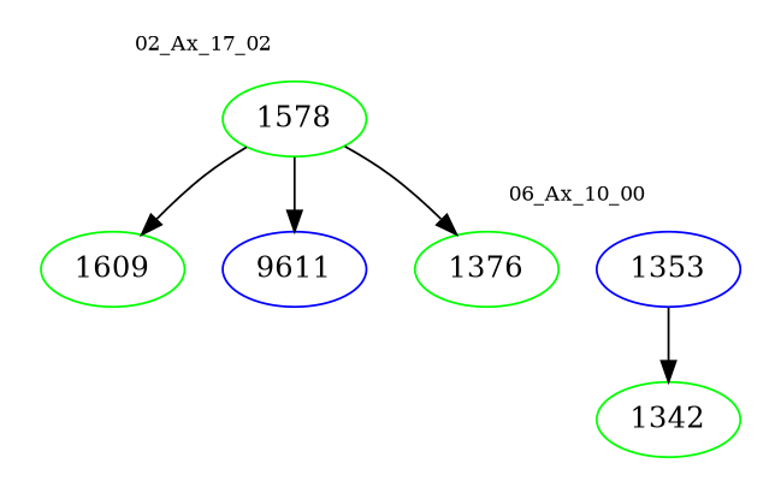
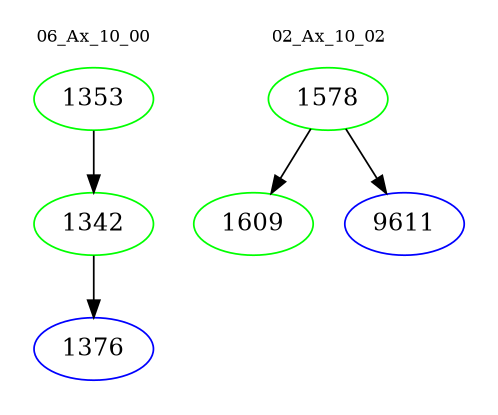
  digraph {
    node [color=green]
    edge [color=black]
-   n1 [color=blue label=1353]
+   n1 [label=1353]
    n2 [label=1342]
-   n3 [label=1376]
+   n3 [color=blue label=1376]
    n4 [label=1609]
    n5 [label=1578]
    n6 [color=blue label=9611]
    subgraph cluster_1 {
      color=white
      fontsize=10
      label="06_Ax_10_00"
      n1
      n2
      n3
    }
    subgraph cluster_2 {
      color=white
      fontsize=10
-     label="02_Ax_17_02"
+     label="02_Ax_10_02"
      n4
      n5
      n6
    }
    n1 -> n2
-   n5 -> n3
+   n2 -> n3
    n5 -> n4
    n5 -> n6
  }
